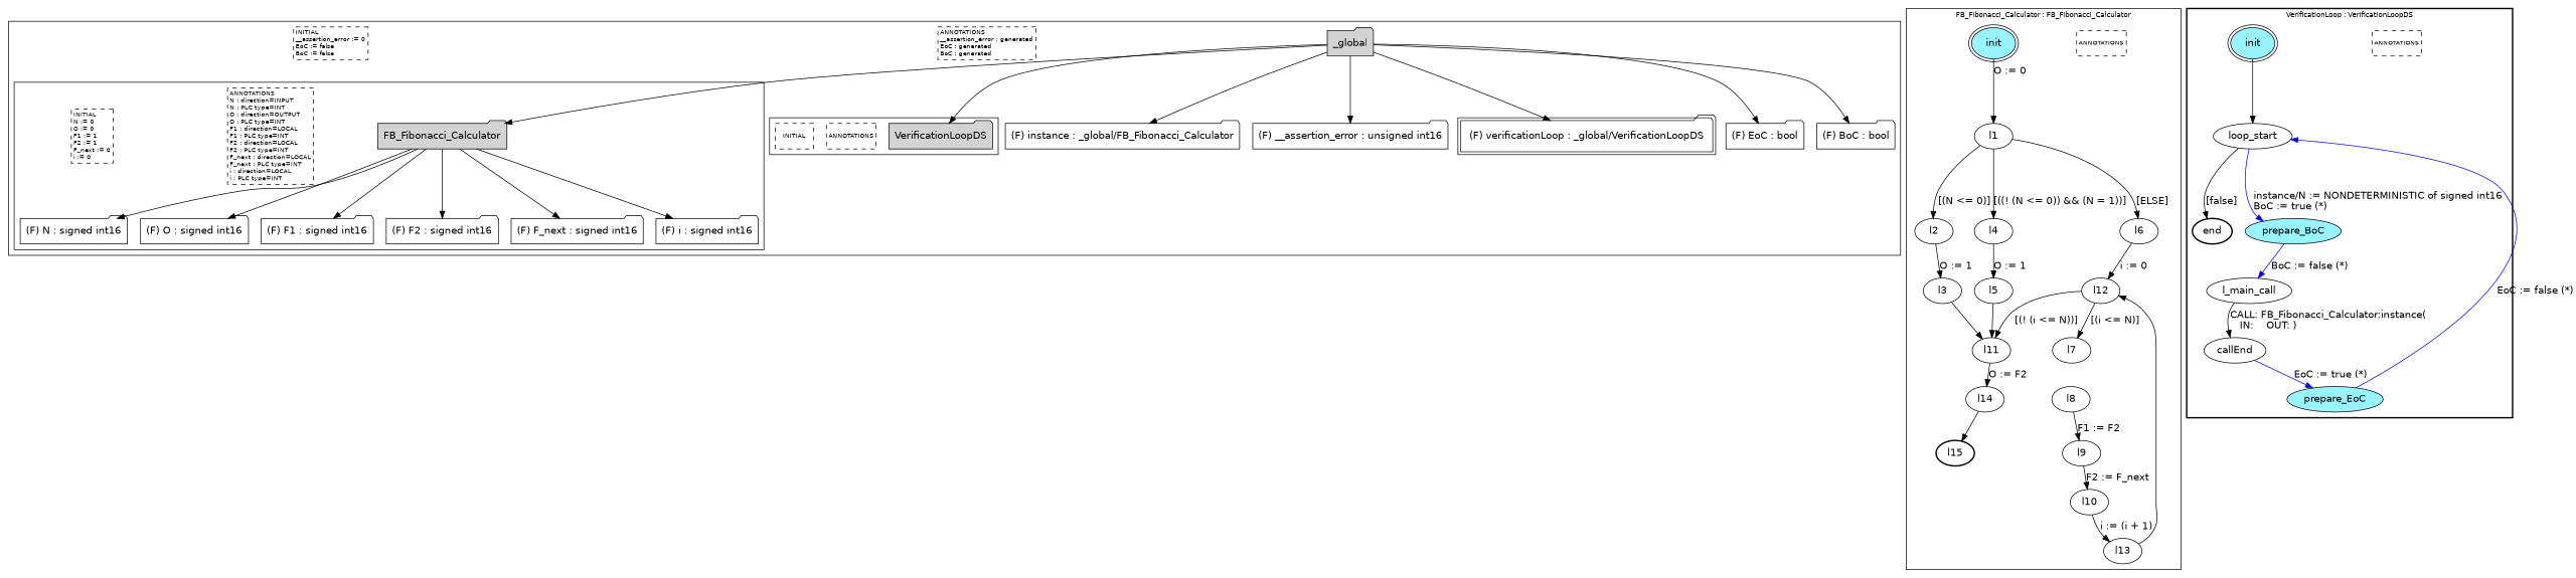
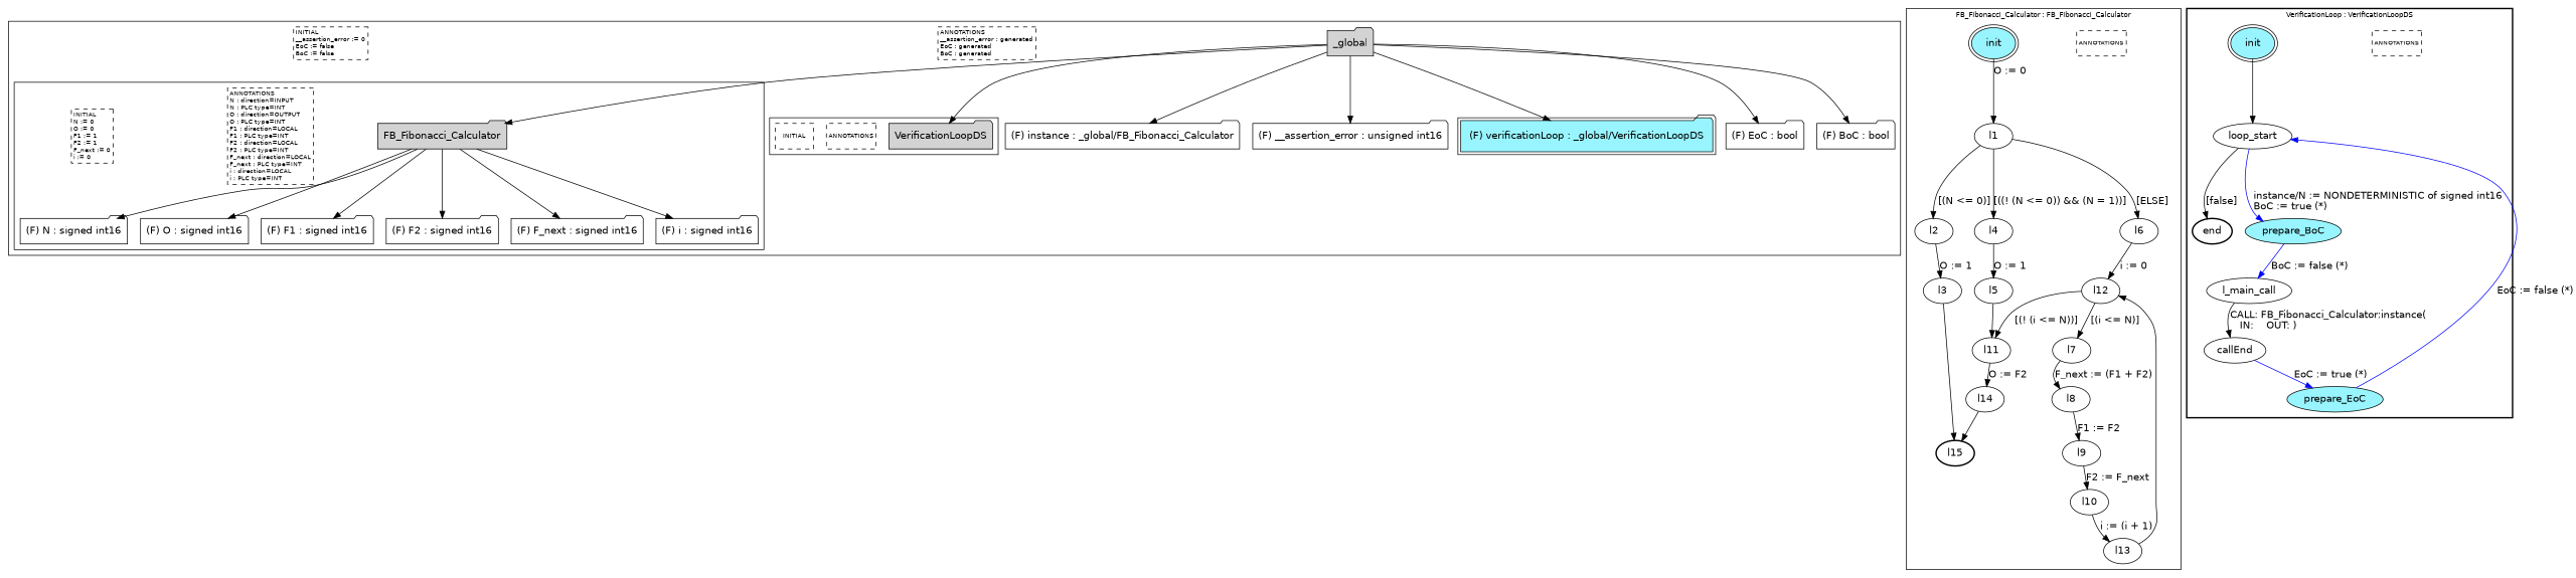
  digraph {
    fontname="DejaVu Sans"
    node [fontname="DejaVu Sans" shape=ellipse style=filled fillcolor=white color=black]
    edge [fontname="DejaVu Sans" color=black]
    n1 [label=FB_Fibonacci_Calculator shape=folder fillcolor="" color=""]
    n2 [label="(F) N : signed int16" shape=folder color=""]
    n3 [label="(F) O : signed int16" shape=folder color=""]
    n4 [label="(F) F1 : signed int16" shape=folder color=""]
    n5 [label="(F) F2 : signed int16" shape=folder color=""]
    n6 [label="(F) F_next : signed int16" shape=folder color=""]
    n7 [label="(F) i : signed int16" shape=folder color=""]
    n8 [fontsize=9 label="ANNOTATIONS\lN : direction=INPUT\lN : PLC type=INT\lO : direction=OUTPUT\lO : PLC type=INT\lF1 : direction=LOCAL\lF1 : PLC type=INT\lF2 : direction=LOCAL\lF2 : PLC type=INT\lF_next : direction=LOCAL\lF_next : PLC type=INT\li : direction=LOCAL\li : PLC type=INT\l" margin="0.04,0.04" shape=rectangle style=dashed color=""]
    n9 [fillcolor=lightyellow fontsize=9 label="INITIAL\lN := 0\lO := 0\lF1 := 1\lF2 := 1\lF_next := 0\li := 0\l" margin="0.04,0.04" shape=rectangle style=dashed color=""]
    n10 [label=VerificationLoopDS shape=folder fillcolor="" color=""]
    n11 [fontsize=9 label=ANNOTATIONS margin="0.04,0.04" shape=rectangle style=dashed color=""]
    n12 [fillcolor=lightyellow fontsize=9 label=INITIAL margin="0.04,0.04" shape=rectangle style=dashed color=""]
    n13 [label=_global shape=folder fillcolor="" color=""]
    n14 [label="(F) instance : _global/FB_Fibonacci_Calculator" shape=folder color=""]
    n15 [label="(F) __assertion_error : unsigned int16" shape=folder color=""]
-   n16 [label="(F) verificationLoop : _global/VerificationLoopDS" peripheries=2 shape=folder color=""]
+   n16 [fillcolor=cadetblue1 label="(F) verificationLoop : _global/VerificationLoopDS" peripheries=2 shape=folder color=""]
    n17 [label="(F) EoC : bool" shape=folder color=""]
    n18 [label="(F) BoC : bool" shape=folder color=""]
    n19 [fontsize=9 label="ANNOTATIONS\l__assertion_error : generated\lEoC : generated\lBoC : generated\l" margin="0.04,0.04" shape=rectangle style=dashed color=""]
    n20 [fillcolor=lightyellow fontsize=9 label="INITIAL\l__assertion_error := 0\lEoC := false\lBoC := false\l" margin="0.04,0.04" shape=rectangle style=dashed color=""]
    n21 [fontsize=9 label=ANNOTATIONS margin="0.04,0.04" shape=rectangle style=dashed color=""]
    n22 [fillcolor=cadetblue1 label=init peripheries=2]
    n23 [label=l1]
    n24 [label=l2]
    n25 [label=l4]
    n26 [label=l6]
    n27 [label=l3]
    n28 [label=l15 style=bold]
    n29 [label=l5]
    n30 [label=l12]
    n31 [label=l7]
    n32 [label=l8]
    n33 [label=l9]
    n34 [label=l10]
    n35 [label=l13]
    n36 [label=l11]
    n37 [label=l14]
    n38 [fontsize=9 label=ANNOTATIONS margin="0.04,0.04" shape=rectangle style=dashed color=""]
    n39 [fillcolor=cadetblue1 label=init peripheries=2]
    n40 [label=loop_start]
    n41 [fillcolor=cadetblue1 label=end style=bold]
    n42 [fillcolor=cadetblue1 label=prepare_BoC]
    n43 [label=l_main_call]
    n44 [label=callEnd]
    n45 [fillcolor=cadetblue1 label=prepare_EoC]
    subgraph cluster_1 {
      n13
      n14
      n15
      n16
      n17
      n18
      n19
      n20
      subgraph cluster_2 {
        n1
        n2
        n3
        n4
        n5
        n6
        n7
        n8
        n9
      }
      subgraph cluster_3 {
        n10
        n11
        n12
      }
    }
    subgraph cluster_4 {
      color=black
      fontsize=10
      label="FB_Fibonacci_Calculator : FB_Fibonacci_Calculator"
      ranksep=0.4
      n21
      n22
      n23
      n24
      n25
      n26
      n27
      n28
      n29
      n30
      n31
      n32
      n33
      n34
      n35
      n36
      n37
    }
    subgraph cluster_5 {
      color=black
      fontsize=10
      label="VerificationLoop : VerificationLoopDS"
      ranksep=0.4
      style=bold
      n38
      n39
      n40
      n41
      n42
      n43
      n44
      n45
    }
    n1 -> n2 [color=""]
    n1 -> n3 [color=""]
    n1 -> n4 [color=""]
    n1 -> n5 [color=""]
    n1 -> n6 [color=""]
    n1 -> n7 [color=""]
    n13 -> n1 [color=""]
    n13 -> n10 [color=""]
    n13 -> n14 [color=""]
    n13 -> n15 [color=""]
    n13 -> n16 [color=""]
    n13 -> n17 [color=""]
    n13 -> n18 [color=""]
    n22 -> n23 [label="O := 0"]
    n23 -> n24 [label="[(N <= 0)]"]
    n23 -> n25 [label="[((! (N <= 0)) && (N = 1))]"]
    n23 -> n26 [label="[ELSE]"]
    n24 -> n27 [label="O := 1"]
    n25 -> n29 [label="O := 1"]
    n26 -> n30 [label="i := 0"]
-   n27 -> n36
+   n27 -> n28
    n29 -> n36
    n30 -> n31 [label="[(i <= N)]"]
    n30 -> n36 [label="[(! (i <= N))]"]
+   n31 -> n32 [label="F_next := (F1 + F2)"]
    n32 -> n33 [label="F1 := F2"]
    n33 -> n34 [label="F2 := F_next"]
    n34 -> n35 [label="i := (i + 1)"]
    n35 -> n30
    n36 -> n37 [label="O := F2"]
    n37 -> n28
    n39 -> n40
    n40 -> n41 [label="[false]"]
    n40 -> n42 [color=blue label="instance/N := NONDETERMINISTIC of signed int16\lBoC := true (*)\l"]
    n42 -> n43 [color=blue label="BoC := false (*)"]
    n43 -> n44 [label="CALL: FB_Fibonacci_Calculator:instance(\l   IN:    OUT: )\l"]
    n44 -> n45 [color=blue label="EoC := true (*)"]
    n45 -> n40 [color=blue label="EoC := false (*)"]
  }
